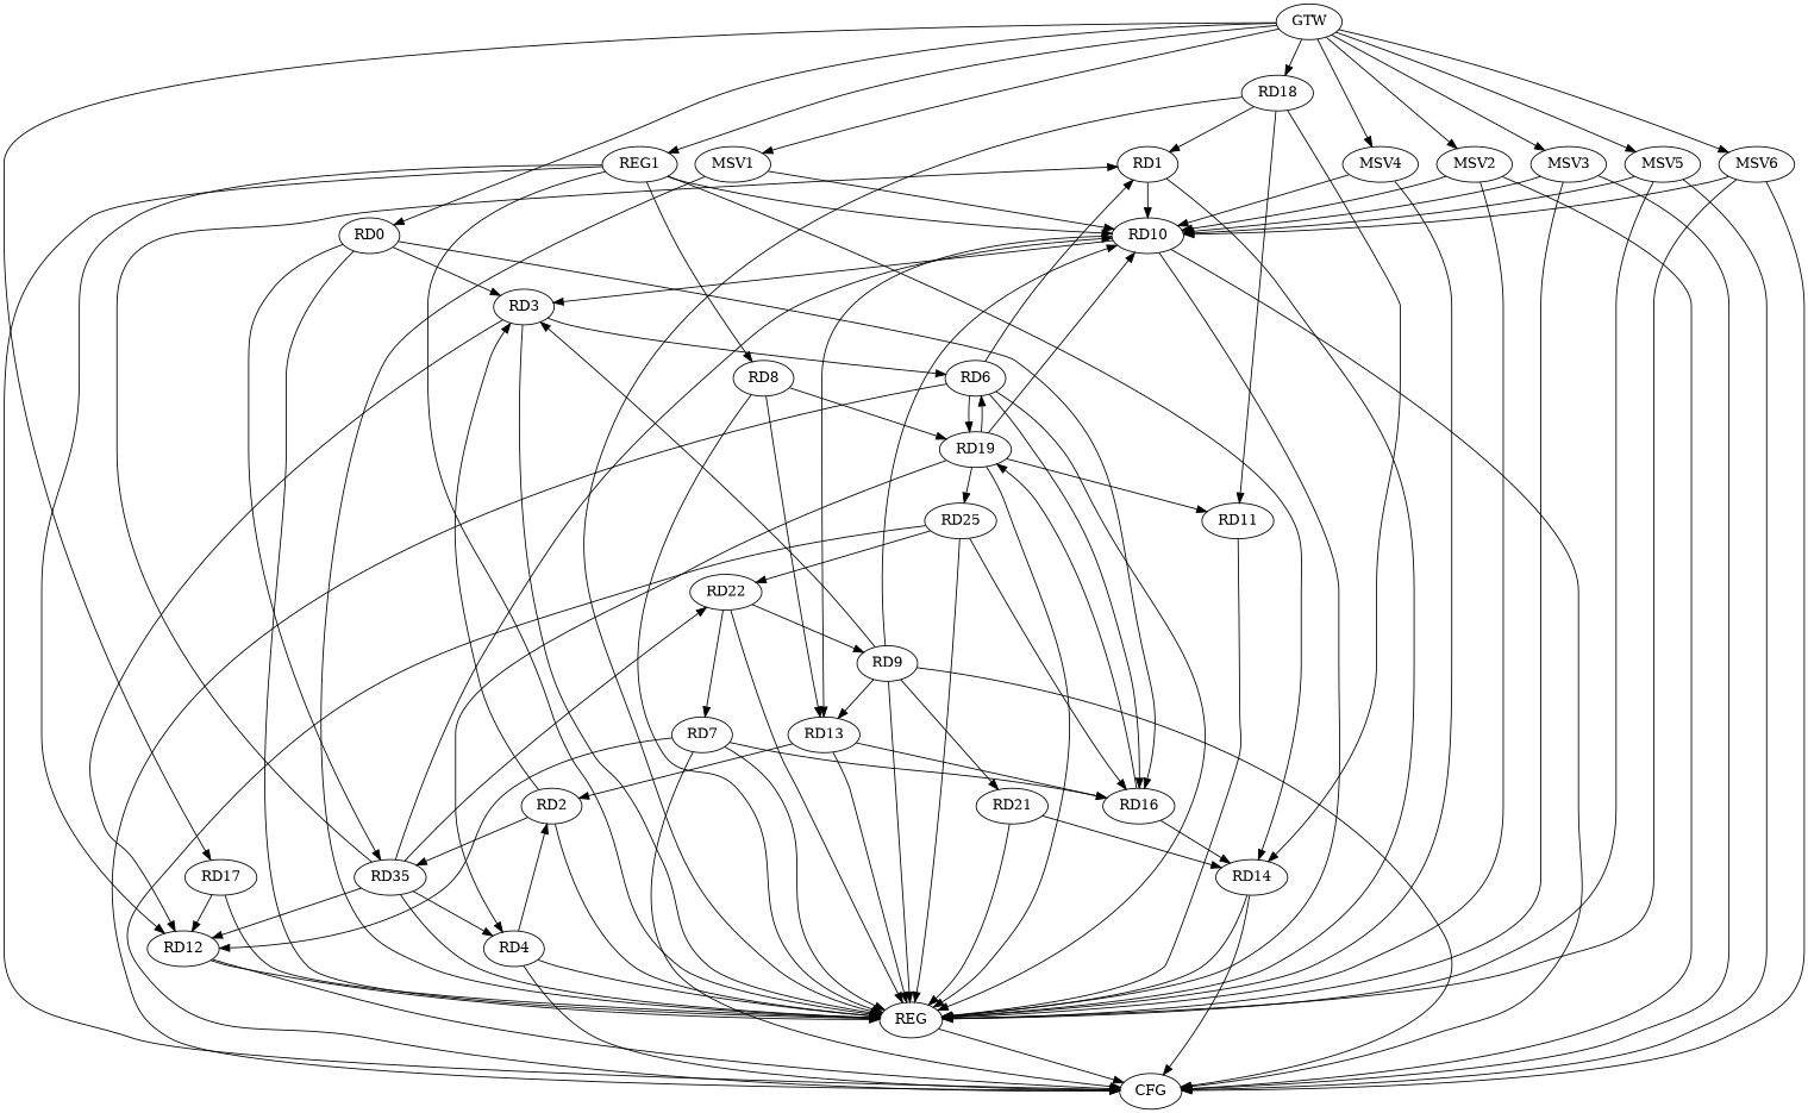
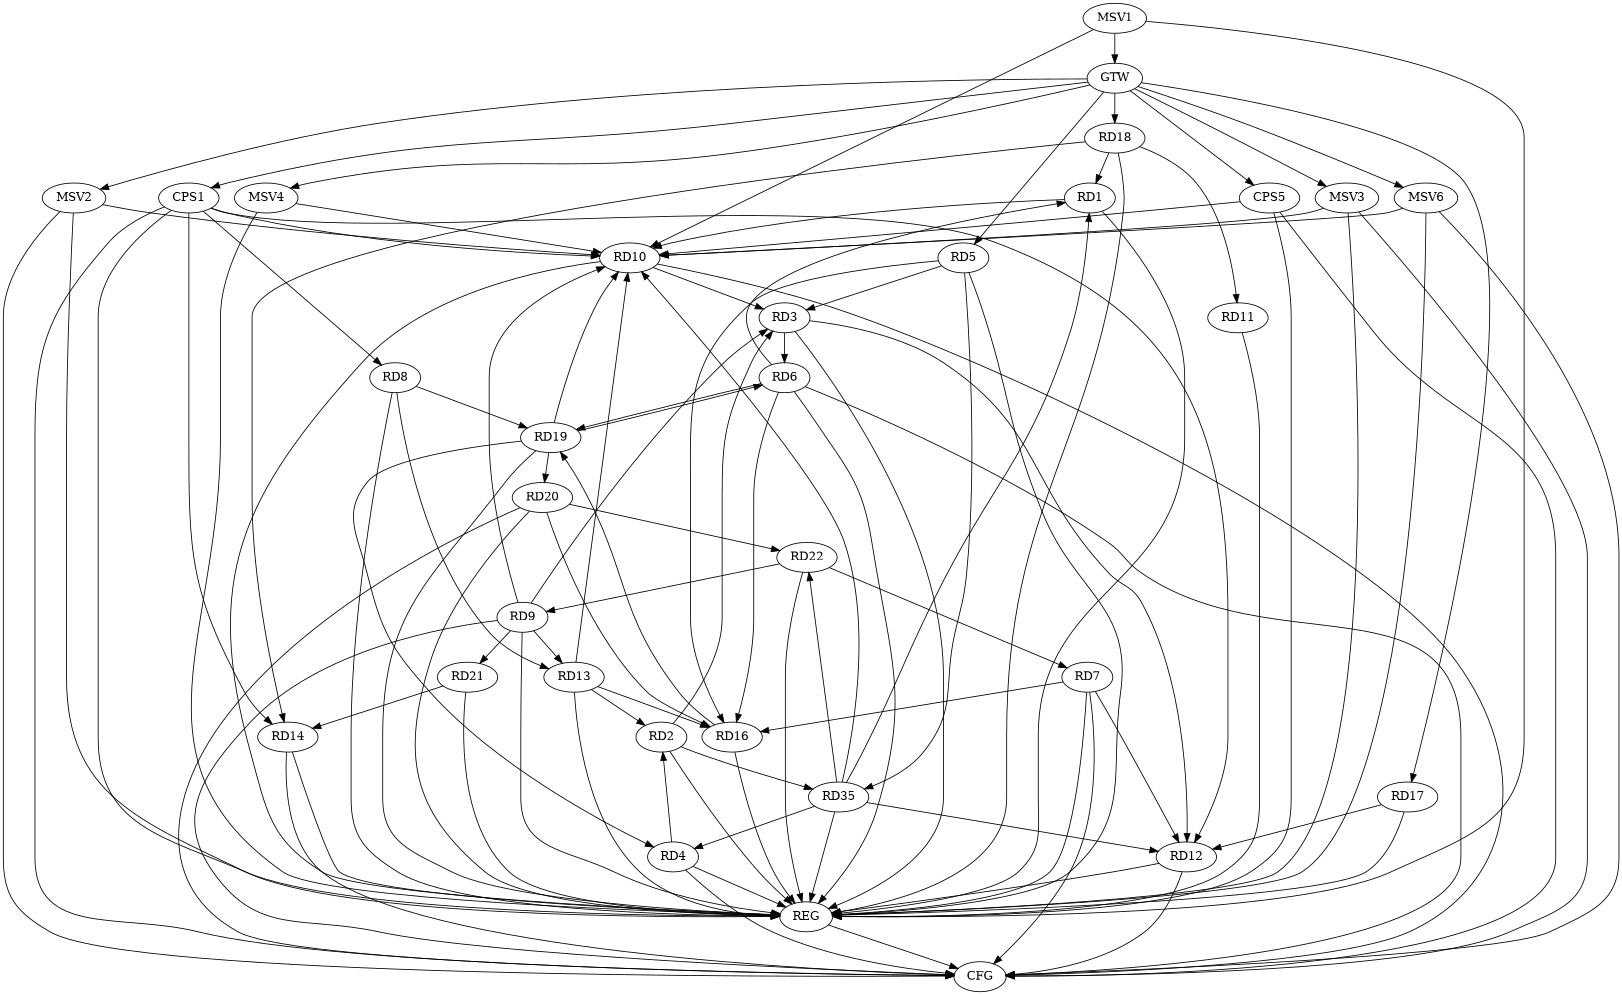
  strict digraph {
    n1 [label=RD1]
    n2 [label=RD10]
    n3 [label=REG]
    n4 [label=RD3]
    n5 [label=CFG]
    n6 [label=RD13]
    n7 [label=RD2]
    n8 [label=RD35]
    n9 [label=RD6]
    n10 [label=RD12]
    n11 [label=RD4]
    n12 [label=RD22]
    n13 [label=RD16]
    n14 [label=RD19]
-   n15 [label=RD0]
+   n15 [label=RD5]
    n16 [label=RD11]
-   n17 [label=RD25]
+   n17 [label=RD20]
    n18 [label=RD7]
    n19 [label=RD8]
    n20 [label=RD9]
    n21 [label=RD21]
    n22 [label=RD14]
    n23 [label=RD17]
    n24 [label=RD18]
-   n25 [label=REG1]
+   n25 [label=CPS1]
    n26 [label=GTW]
    n27 [label=MSV1]
    n28 [label=MSV2]
    n29 [label=MSV3]
    n30 [label=MSV4]
-   n31 [label=MSV5]
+   n31 [label=CPS5]
    n32 [label=MSV6]
    n1 -> n2
    n1 -> n3
    n2 -> n3
    n2 -> n4
    n2 -> n5
-   n2 -> n6
+   n6 -> n2
    n3 -> n5
    n4 -> n3
    n4 -> n9
    n4 -> n10
    n6 -> n3
    n6 -> n7
    n6 -> n13
    n7 -> n3
    n7 -> n4
    n7 -> n8
    n8 -> n1
    n8 -> n2
    n8 -> n3
    n8 -> n10
    n8 -> n11
    n8 -> n12
    n9 -> n1
    n9 -> n3
    n9 -> n5
    n9 -> n13
    n9 -> n14
    n10 -> n3
    n10 -> n5
    n11 -> n3
    n11 -> n5
    n11 -> n7
    n12 -> n3
    n12 -> n18
    n12 -> n20
-   n13 -> n22
+   n13 -> n3
    n13 -> n14
    n14 -> n2
    n14 -> n3
    n14 -> n9
    n14 -> n11
-   n14 -> n16
    n14 -> n17
    n15 -> n3
    n15 -> n4
    n15 -> n8
    n15 -> n13
    n16 -> n3
    n17 -> n3
    n17 -> n5
    n17 -> n12
    n17 -> n13
    n18 -> n3
    n18 -> n5
    n18 -> n10
    n18 -> n13
    n19 -> n3
    n19 -> n6
    n19 -> n14
    n20 -> n2
    n20 -> n3
    n20 -> n4
    n20 -> n5
    n20 -> n6
    n20 -> n21
    n21 -> n3
    n21 -> n22
    n22 -> n3
    n22 -> n5
    n23 -> n3
    n23 -> n10
    n24 -> n1
    n24 -> n3
    n24 -> n16
    n24 -> n22
    n25 -> n2
    n25 -> n3
    n25 -> n5
    n25 -> n10
    n25 -> n19
    n25 -> n22
    n26 -> n15
    n26 -> n23
    n26 -> n24
    n26 -> n25
-   n26 -> n27
+   n27 -> n26
    n26 -> n28
    n26 -> n29
    n26 -> n30
    n26 -> n31
    n26 -> n32
    n27 -> n2
    n27 -> n3
    n28 -> n2
    n28 -> n3
    n28 -> n5
    n29 -> n2
    n29 -> n3
    n29 -> n5
    n30 -> n2
    n30 -> n3
    n31 -> n2
    n31 -> n3
    n31 -> n5
    n32 -> n2
    n32 -> n3
    n32 -> n5
  }
